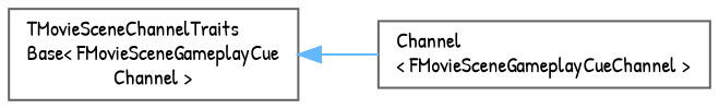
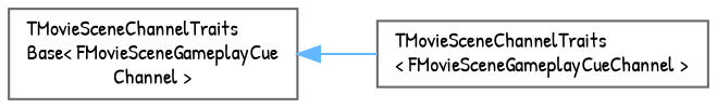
  digraph {
    rankdir=LR
    fontname="Patrick Hand"
    node [color=grey40 fillcolor=white fontname="Patrick Hand" fontsize=10 shape=box style=filled]
    n1 [height=0.2 label="TMovieSceneChannelTraits\lBase\< FMovieSceneGameplayCue\lChannel \>" width=0.4]
-   n2 [height=0.2 label="Channel\l\< FMovieSceneGameplayCueChannel \>" width=0.4]
+   n2 [height=0.2 label="TMovieSceneChannelTraits\l\< FMovieSceneGameplayCueChannel \>" width=0.4]
    n1 -> n2 [color=steelblue1 dir=back fontname="Patrick Hand" fontsize=10 labelfontname=Helvetica labelfontsize=10 style=solid]
  }
